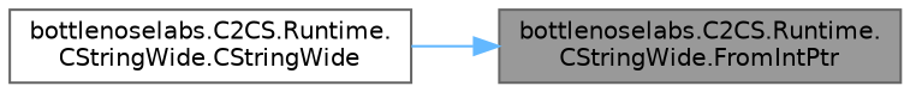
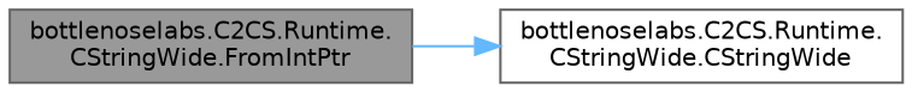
  digraph {
    rankdir=LR
    node [fontname=Helvetica fontsize=10 shape=box style=filled]
    n1 [color=gray40 fillcolor=grey60 fontcolor=black height=0.2 label="bottlenoselabs.C2CS.Runtime.\lCStringWide.FromIntPtr" width=0.4]
    n2 [color=grey40 fillcolor=white height=0.2 label="bottlenoselabs.C2CS.Runtime.\lCStringWide.CStringWide" width=0.4]
-   n2 -> n1 [color=steelblue1 fontname=Helvetica fontsize=10 labelfontname=Helvetica labelfontsize=10 style=solid]
+   n1 -> n2 [color=steelblue1 fontname=Helvetica fontsize=10 labelfontname=Helvetica labelfontsize=10 style=solid]
  }
